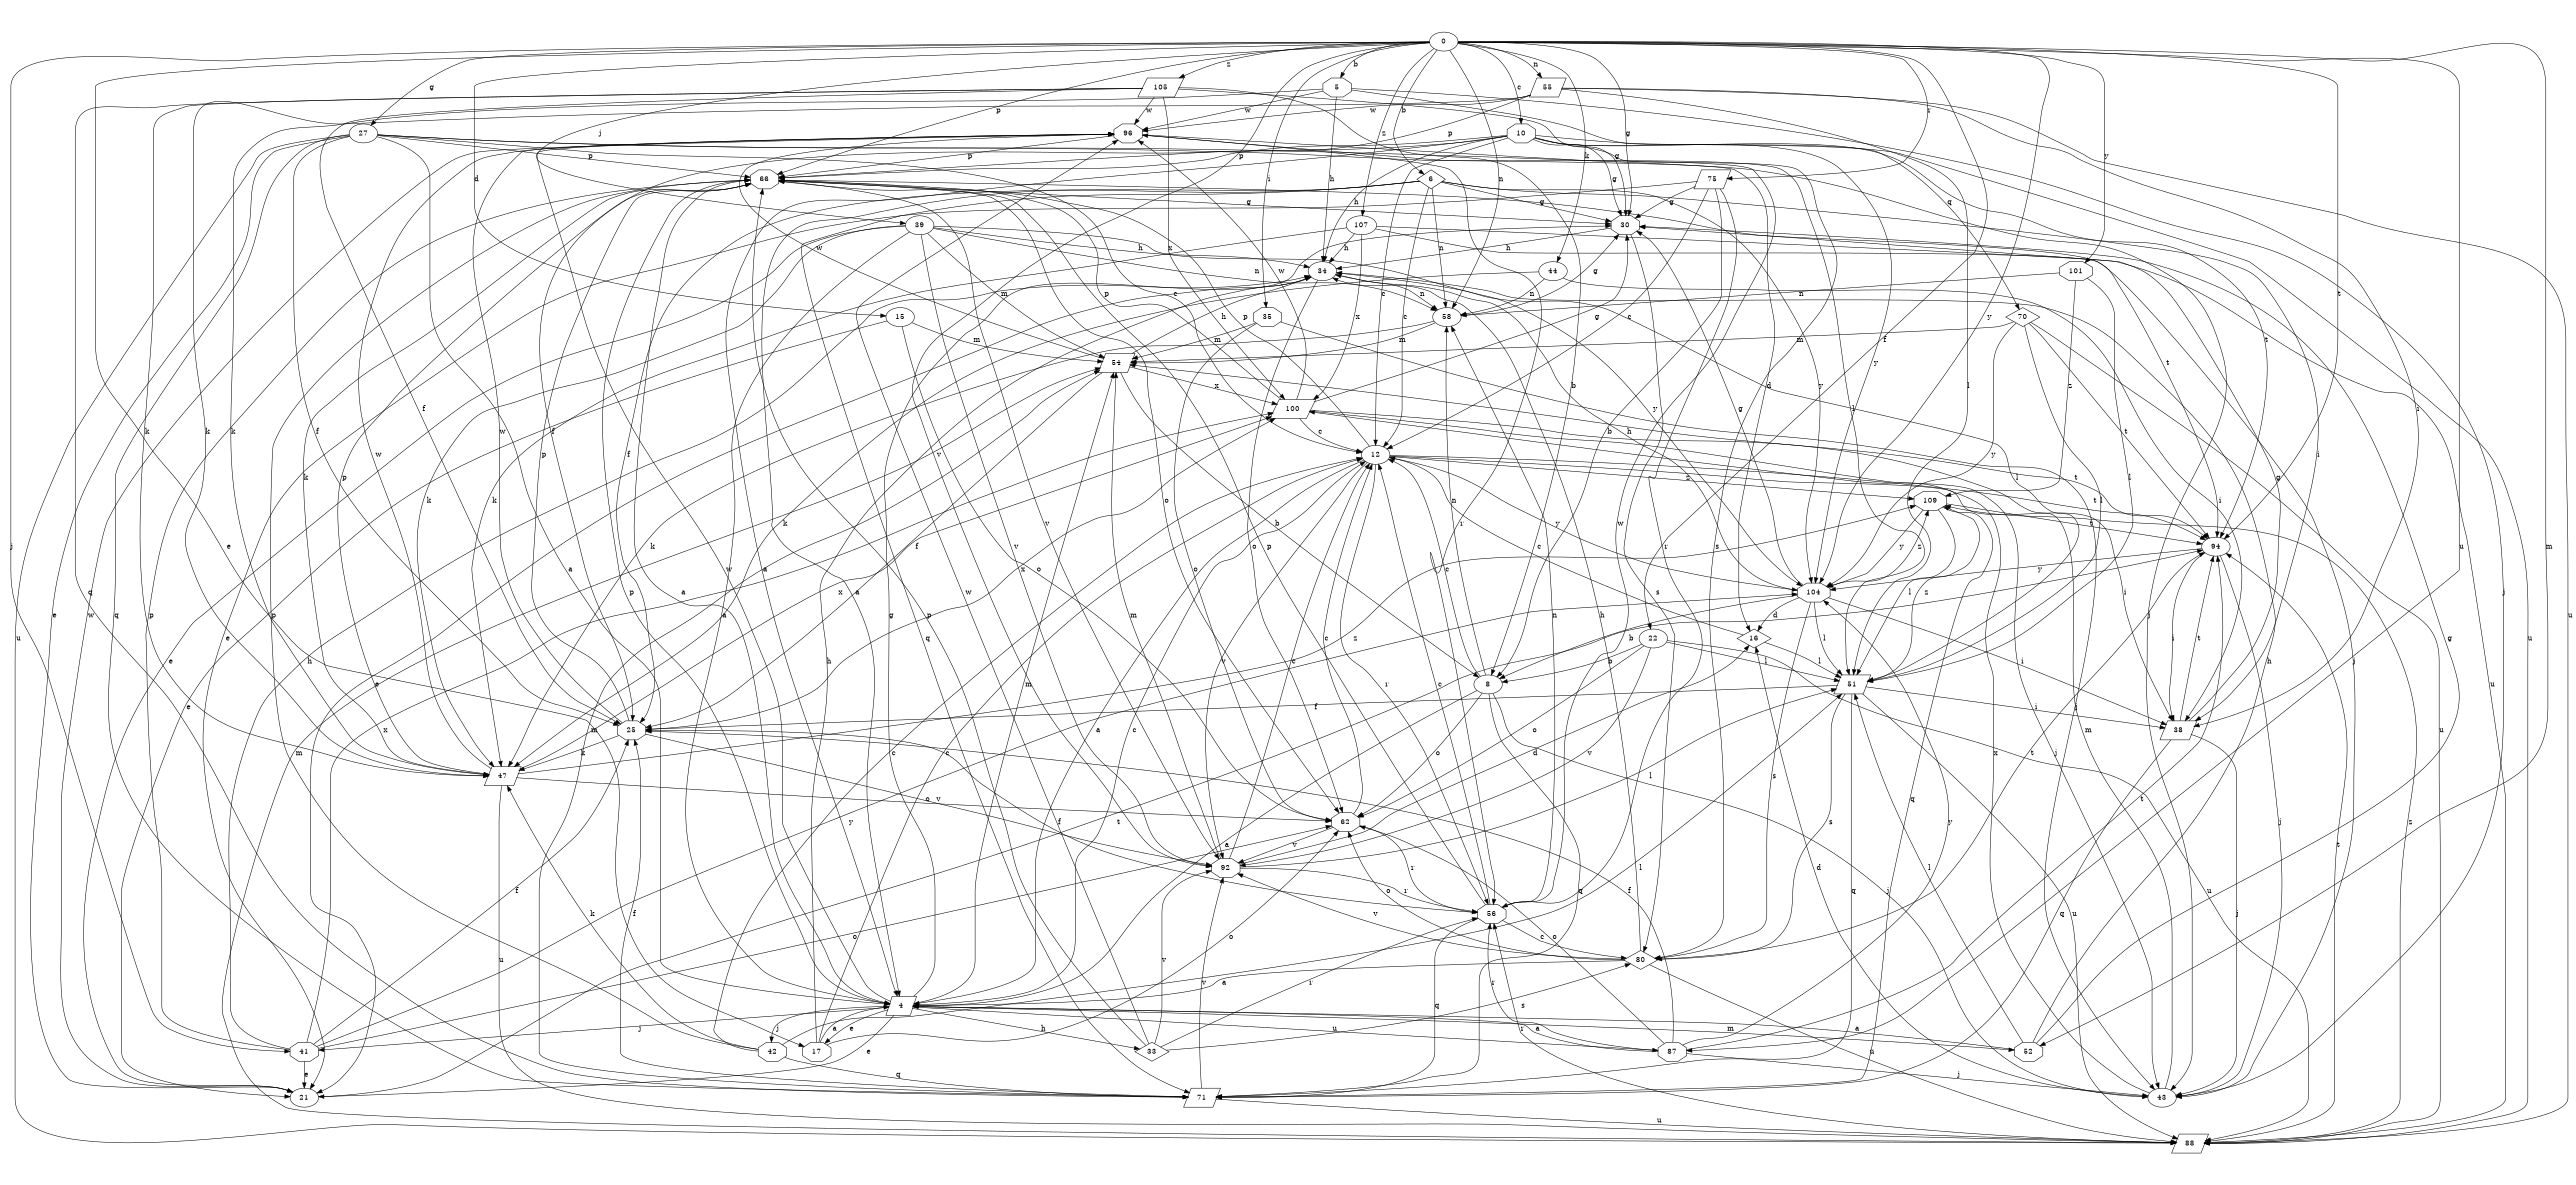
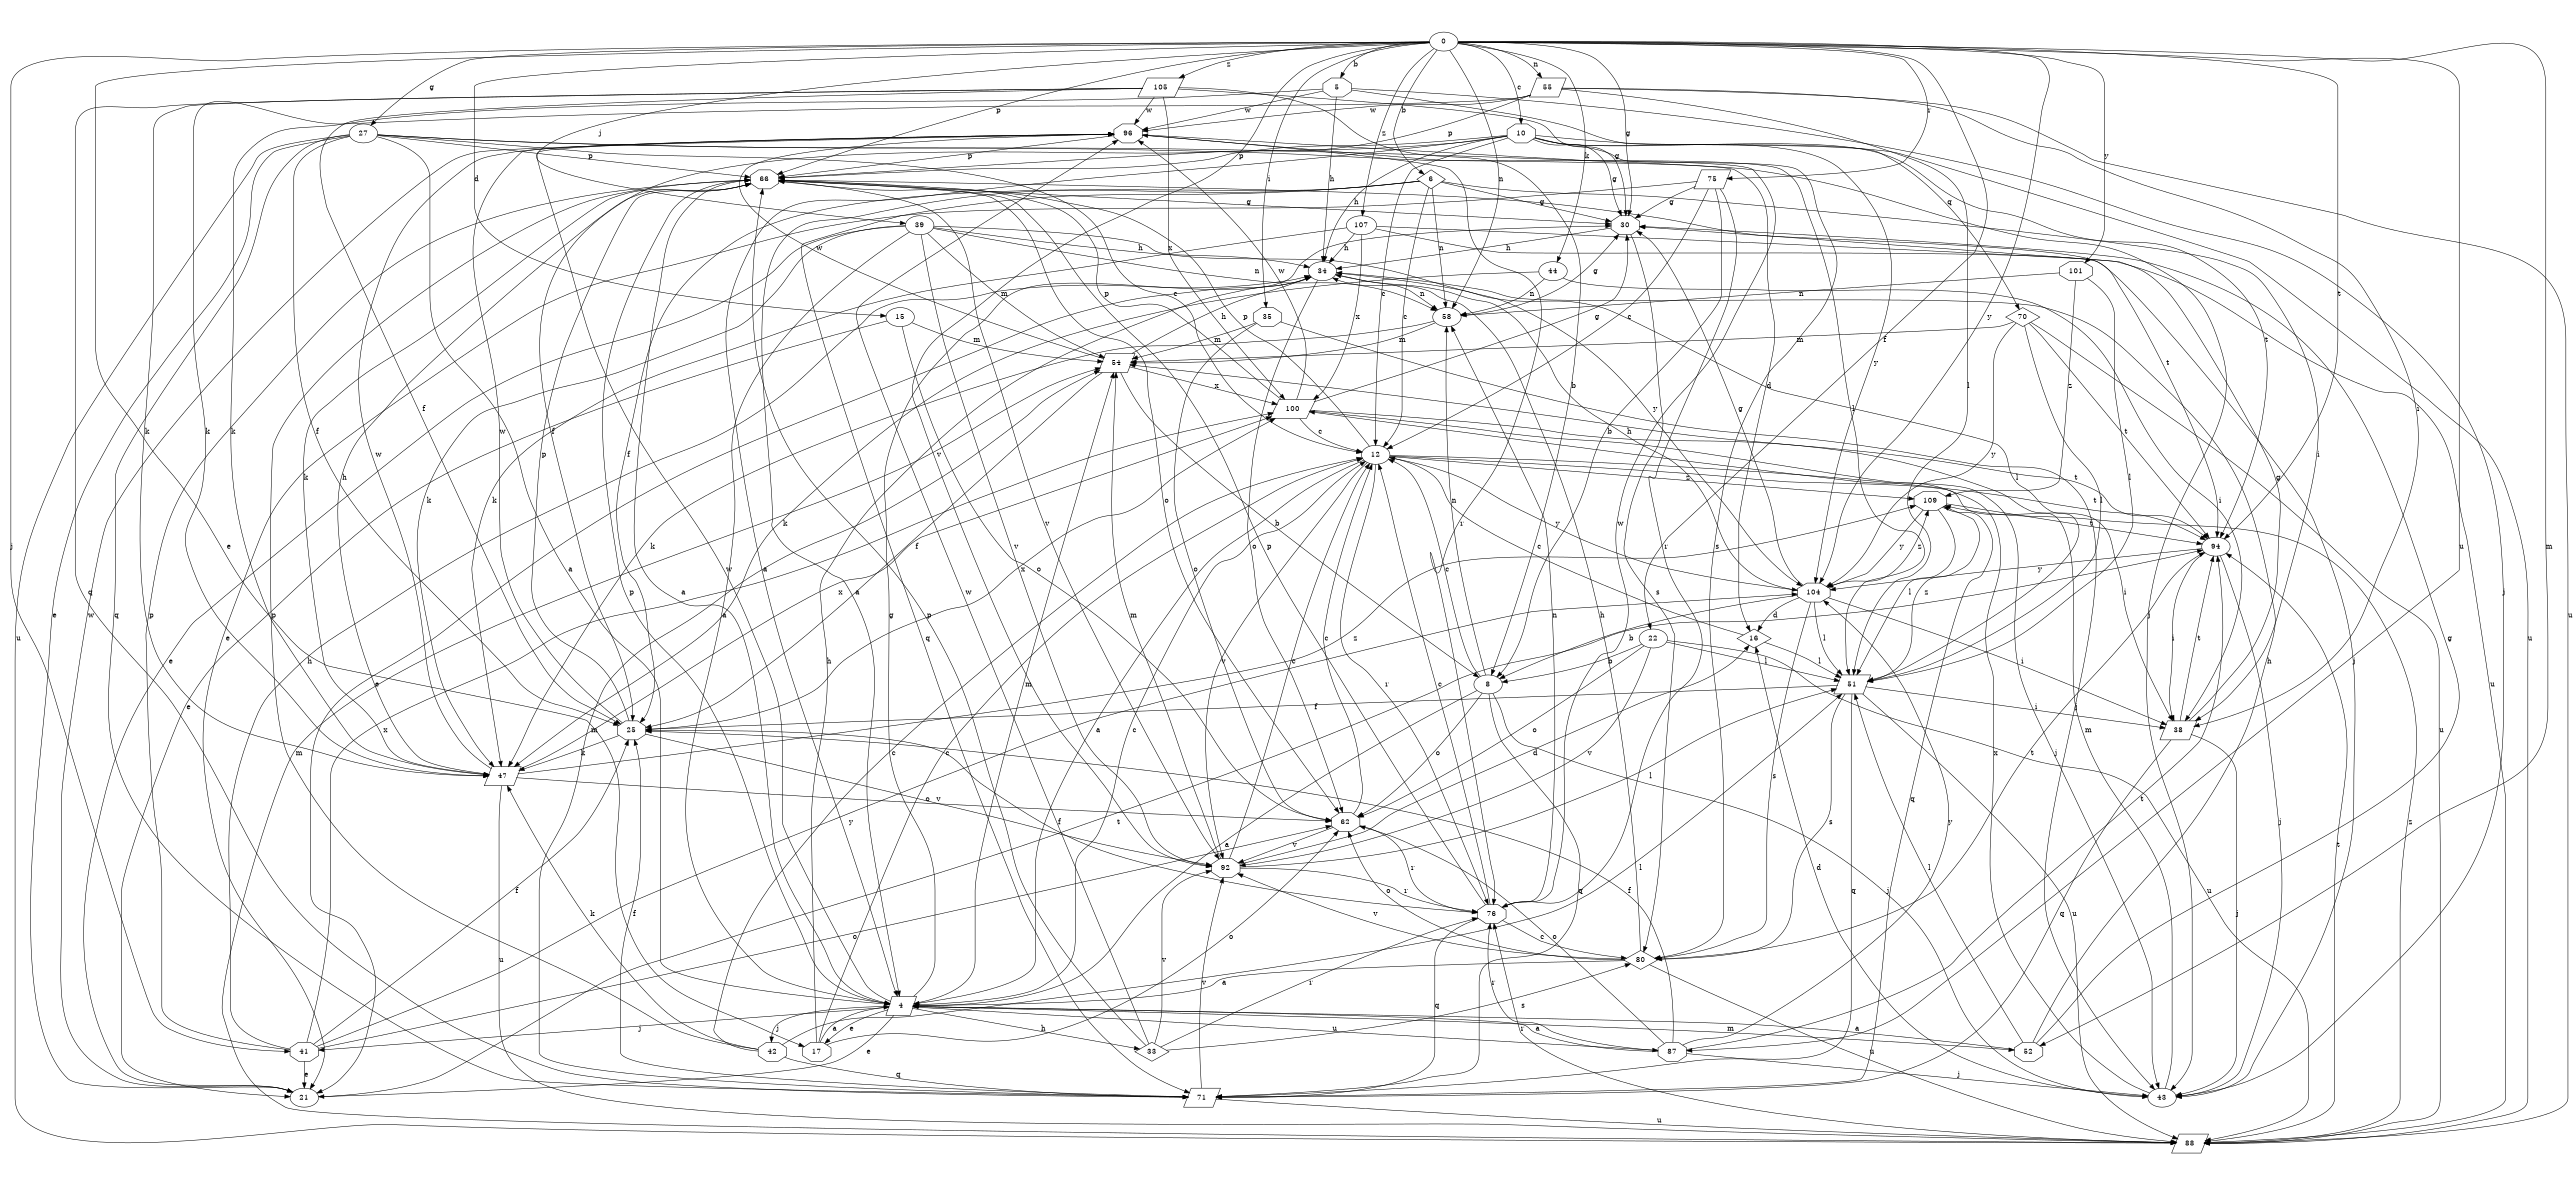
  strict digraph {
    node [shape=octagon]
    0 [shape=ellipse]
    5
    6 [shape=diamond]
    10
    15 [shape=ellipse]
    17
    22 [shape=ellipse]
    27 [shape=ellipse]
    30
    35
    39 [shape=ellipse]
    41
    44 [shape=ellipse]
    52
    55 [shape=parallelogram]
    58 [shape=ellipse]
    66
    75 [shape=parallelogram]
    n19 [label=94 shape=ellipse]
    87
    92
    101
    104
    105 [shape=parallelogram]
    107 [shape=ellipse]
    96
    34 [shape=ellipse]
    43 [shape=ellipse]
    47 [shape=parallelogram]
    70 [shape=diamond]
    4 [shape=parallelogram]
    12 [shape=ellipse]
    25
    38 [shape=parallelogram]
    71 [shape=parallelogram]
    80 [shape=diamond]
    88 [shape=parallelogram]
    21 [shape=ellipse]
    54 [shape=parallelogram]
    62
    8 [shape=ellipse]
    51 [shape=parallelogram]
    16 [shape=diamond]
    100 [shape=parallelogram]
-   76 [label=56]
+   76
    109
    33 [shape=diamond]
    42
    0 -> 5 [label=b]
    0 -> 6 [label=b]
    0 -> 10 [label=c]
    0 -> 15 [label=d]
    0 -> 17 [label=e]
    0 -> 22 [label=f]
    0 -> 27 [label=g]
    0 -> 30 [label=g]
    0 -> 35 [label=i]
    0 -> 39 [label=j]
    0 -> 41 [label=j]
    0 -> 44 [label=k]
    0 -> 52 [label=m]
    0 -> 55 [label=n]
    0 -> 58 [label=n]
    0 -> 66 [label=p]
    0 -> 75 [label=r]
    0 -> n19 [label=t]
    0 -> 87 [label=u]
    0 -> 92 [label=v]
    0 -> 101 [label=y]
    0 -> 104 [label=y]
    0 -> 105 [label=z]
    0 -> 107 [label=z]
    5 -> 96 [label=w]
    5 -> 34 [label=h]
    5 -> 43 [label=j]
    5 -> 47 [label=k]
    5 -> 70 [label=q]
    6 -> 30 [label=g]
    6 -> 58 [label=n]
-   6 -> 104 [label=y]
    6 -> 4 [label=a]
    6 -> 12 [label=c]
    6 -> 25 [label=f]
    6 -> 38 [label=i]
    6 -> 71 [label=q]
    10 -> 30 [label=g]
    10 -> 66 [label=p]
    10 -> n19 [label=t]
    10 -> 104 [label=y]
    10 -> 34 [label=h]
    10 -> 4 [label=a]
    10 -> 12 [label=c]
    10 -> 25 [label=f]
    10 -> 80 [label=s]
    10 -> 88 [label=u]
    15 -> 21 [label=e]
    15 -> 54 [label=m]
    15 -> 62 [label=o]
    17 -> 34 [label=h]
    17 -> 4 [label=a]
    17 -> 12 [label=c]
    17 -> 62 [label=o]
    22 -> 92 [label=v]
    22 -> 88 [label=u]
    22 -> 62 [label=o]
    22 -> 8 [label=b]
    22 -> 51 [label=l]
    27 -> 66 [label=p]
    27 -> 43 [label=j]
    27 -> 4 [label=a]
    27 -> 12 [label=c]
    27 -> 25 [label=f]
    27 -> 71 [label=q]
    27 -> 88 [label=u]
    27 -> 21 [label=e]
    27 -> 16 [label=d]
    30 -> 34 [label=h]
    30 -> 80 [label=s]
    35 -> 43 [label=j]
    35 -> 54 [label=m]
    35 -> 62 [label=o]
    39 -> 58 [label=n]
    39 -> 92 [label=v]
    39 -> 104 [label=y]
    39 -> 34 [label=h]
    39 -> 47 [label=k]
    39 -> 4 [label=a]
    39 -> 21 [label=e]
    39 -> 54 [label=m]
    41 -> 66 [label=p]
    41 -> 104 [label=y]
    41 -> 34 [label=h]
    41 -> 25 [label=f]
    41 -> 21 [label=e]
    41 -> 62 [label=o]
    41 -> 100 [label=x]
    44 -> 58 [label=n]
    44 -> 47 [label=k]
    44 -> 38 [label=i]
    52 -> 30 [label=g]
    52 -> 34 [label=h]
    52 -> 4 [label=a]
    52 -> 51 [label=l]
    55 -> 66 [label=p]
    55 -> 96 [label=w]
    55 -> 47 [label=k]
    55 -> 38 [label=i]
    55 -> 88 [label=u]
    55 -> 51 [label=l]
    58 -> 30 [label=g]
    58 -> 47 [label=k]
    58 -> 54 [label=m]
    66 -> 30 [label=g]
    66 -> n19 [label=t]
    66 -> 92 [label=v]
    66 -> 47 [label=k]
    66 -> 4 [label=a]
    66 -> 62 [label=o]
    75 -> 30 [label=g]
    75 -> 12 [label=c]
    75 -> 21 [label=e]
    75 -> 8 [label=b]
    75 -> 76 [label=r]
    n19 -> 104 [label=y]
    n19 -> 43 [label=j]
    n19 -> 38 [label=i]
    87 -> n19 [label=t]
    87 -> 104 [label=y]
    87 -> 43 [label=j]
    87 -> 4 [label=a]
    87 -> 25 [label=f]
    87 -> 62 [label=o]
    87 -> 76 [label=r]
    92 -> 12 [label=c]
    92 -> 54 [label=m]
    92 -> 51 [label=l]
    92 -> 16 [label=d]
    92 -> 76 [label=r]
    101 -> 58 [label=n]
    101 -> 51 [label=l]
    101 -> 109 [label=z]
    104 -> 30 [label=g]
    104 -> 34 [label=h]
    104 -> 38 [label=i]
    104 -> 80 [label=s]
    104 -> 8 [label=b]
    104 -> 51 [label=l]
    104 -> 16 [label=d]
    104 -> 109 [label=z]
    105 -> 30 [label=g]
    105 -> 96 [label=w]
    105 -> 47 [label=k]
    105 -> 25 [label=f]
    105 -> 71 [label=q]
    105 -> 8 [label=b]
    105 -> 100 [label=x]
    107 -> 34 [label=h]
    107 -> 43 [label=j]
    107 -> 47 [label=k]
    107 -> 88 [label=u]
    107 -> 100 [label=x]
    96 -> 66 [label=p]
    96 -> 51 [label=l]
    96 -> 76 [label=r]
    34 -> 58 [label=n]
    34 -> 21 [label=e]
    34 -> 62 [label=o]
    34 -> 51 [label=l]
    43 -> 54 [label=m]
    43 -> 16 [label=d]
    43 -> 100 [label=x]
-   47 -> 66 [label=p]
+   47 -> 66 [label=h]
    47 -> 96 [label=w]
    47 -> 88 [label=u]
    47 -> 62 [label=o]
    47 -> 100 [label=x]
    47 -> 109 [label=z]
    70 -> n19 [label=t]
    70 -> 104 [label=y]
    70 -> 88 [label=u]
    70 -> 54 [label=m]
    70 -> 51 [label=l]
    4 -> 17 [label=e]
    4 -> 30 [label=g]
    4 -> 41 [label=j]
    4 -> 52 [label=m]
    4 -> 66 [label=p]
    4 -> 87 [label=u]
    4 -> 96 [label=w]
    4 -> 12 [label=c]
    4 -> 21 [label=e]
    4 -> 54 [label=m]
    4 -> 33 [label=h]
    4 -> 42 [label=j]
    12 -> 66 [label=p]
    12 -> n19 [label=t]
    12 -> 92 [label=v]
    12 -> 104 [label=y]
    12 -> 4 [label=a]
    12 -> 38 [label=i]
    12 -> 76 [label=r]
    12 -> 109 [label=z]
    25 -> 66 [label=p]
    25 -> 92 [label=v]
    25 -> 96 [label=w]
    25 -> 47 [label=k]
    25 -> 100 [label=x]
    38 -> 30 [label=g]
    38 -> n19 [label=t]
    38 -> 43 [label=j]
    38 -> 71 [label=q]
    71 -> 92 [label=v]
    71 -> 25 [label=f]
    71 -> 88 [label=u]
    71 -> 54 [label=m]
    80 -> n19 [label=t]
    80 -> 92 [label=v]
    80 -> 34 [label=h]
    80 -> 4 [label=a]
    80 -> 88 [label=u]
    80 -> 62 [label=o]
    88 -> n19 [label=t]
    88 -> 54 [label=m]
    88 -> 76 [label=r]
    88 -> 109 [label=z]
    21 -> n19 [label=t]
    21 -> 96 [label=w]
    54 -> 96 [label=w]
    54 -> 34 [label=h]
    54 -> 25 [label=f]
    54 -> 8 [label=b]
    54 -> 100 [label=x]
    62 -> 92 [label=v]
    62 -> 12 [label=c]
    62 -> 76 [label=r]
    8 -> 58 [label=n]
    8 -> 43 [label=j]
    8 -> 4 [label=a]
    8 -> 12 [label=c]
    8 -> 71 [label=q]
    8 -> 62 [label=o]
    51 -> 25 [label=f]
    51 -> 38 [label=i]
    51 -> 71 [label=q]
    51 -> 80 [label=s]
    51 -> 88 [label=u]
    51 -> 109 [label=z]
    16 -> 12 [label=c]
    16 -> 51 [label=l]
    100 -> 30 [label=g]
    100 -> 66 [label=p]
    100 -> n19 [label=t]
    100 -> 96 [label=w]
    100 -> 43 [label=j]
    100 -> 12 [label=c]
    76 -> 58 [label=n]
    76 -> 66 [label=p]
    76 -> 96 [label=w]
    76 -> 12 [label=c]
    76 -> 25 [label=f]
    76 -> 71 [label=q]
    76 -> 80 [label=c]
    109 -> n19 [label=t]
    109 -> 104 [label=y]
    109 -> 71 [label=q]
    109 -> 51 [label=l]
    33 -> 66 [label=p]
    33 -> 92 [label=v]
    33 -> 96 [label=w]
    33 -> 80 [label=s]
    33 -> 76 [label=r]
    42 -> 66 [label=p]
    42 -> 47 [label=k]
    42 -> 12 [label=c]
    42 -> 71 [label=q]
    42 -> 51 [label=l]
  }
